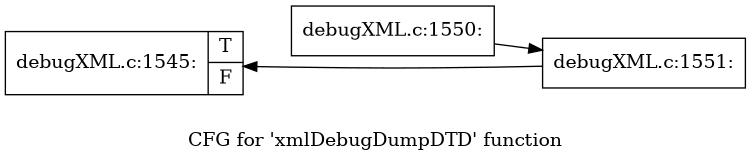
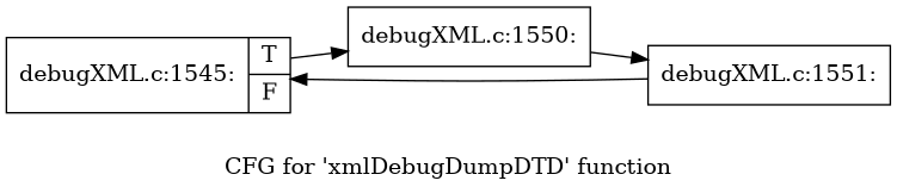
  digraph {
    label="CFG for 'xmlDebugDumpDTD' function"
    rankdir=LR
    node [shape=record]
    n1 [label="{debugXML.c:1545:|{<s0>T|<s1>F}}"]
    n2 [label="{debugXML.c:1550:}"]
    n3 [label="{debugXML.c:1551:}"]
+   n1 -> n2
    n2 -> n3
    n3 -> n1
  }
